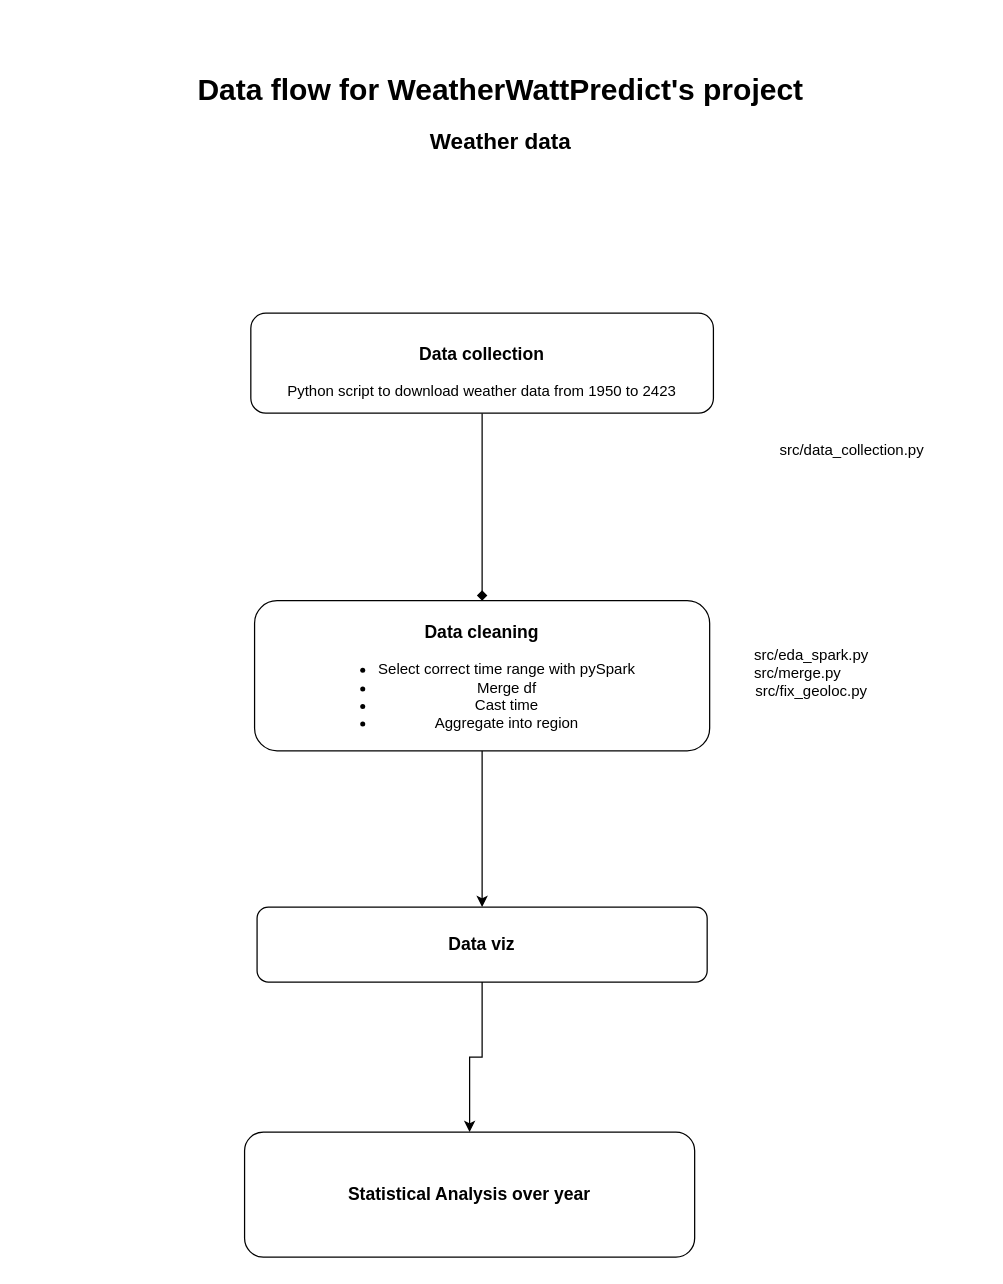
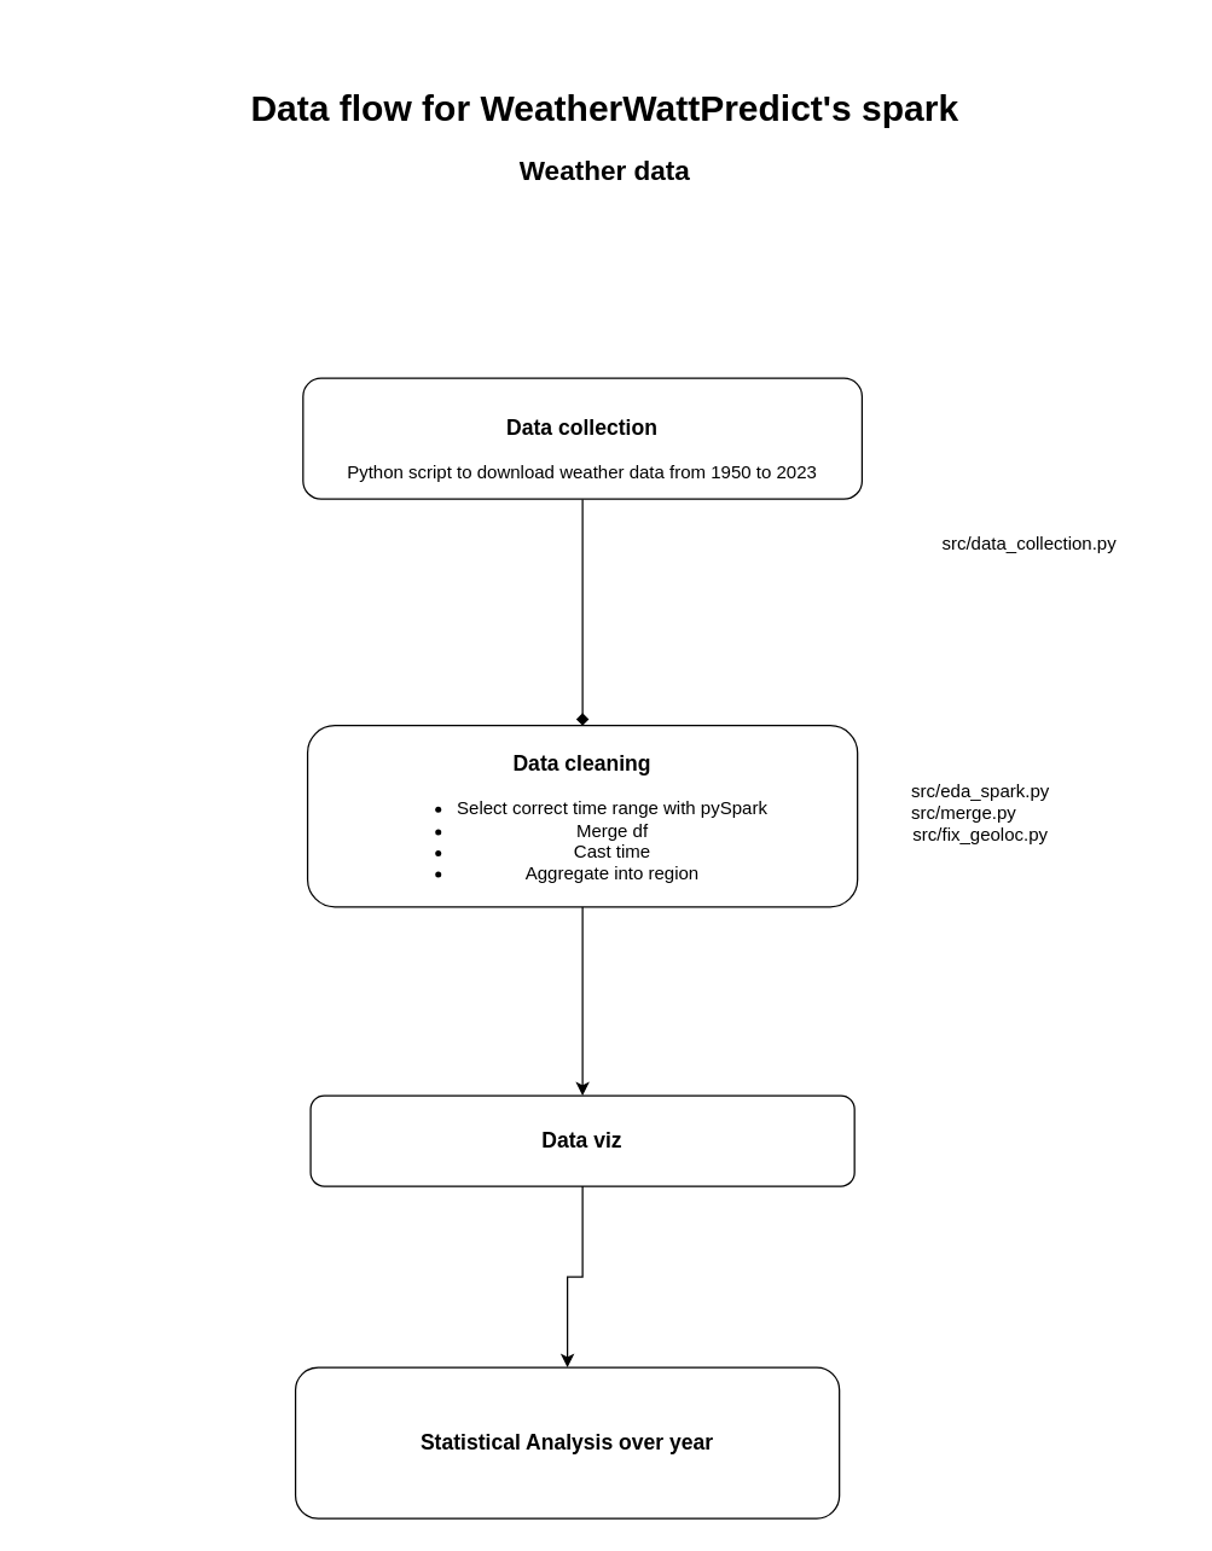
  <mxCell id="0" />
  <mxCell id="1" parent="0" />
  <mxCell id="2" value="" style="edgeStyle=orthogonalEdgeStyle;rounded=0;orthogonalLoop=1;jettySize=auto;html=1;endArrow=diamond;" edge="1" parent="1" source="3" target="7"><mxGeometry relative="1" as="geometry" /></mxCell>
- <mxCell id="3" value="&lt;h3&gt;&lt;b&gt;Data collection&lt;/b&gt;&lt;/h3&gt;Python script to download weather data from 1950 to 2423" style="rounded=1;whiteSpace=wrap;html=1;fontSize=12;glass=0;strokeWidth=1;shadow=0;" parent="1" vertex="1"><mxGeometry x="200" y="250" width="370" height="80" as="geometry" /></mxCell>
- <mxCell id="4" value="&lt;h1&gt;Data flow for&amp;nbsp;WeatherWattPredict's project&lt;/h1&gt;&lt;h2&gt;Weather data&lt;/h2&gt;" style="text;html=1;strokeColor=none;fillColor=none;align=center;verticalAlign=middle;whiteSpace=wrap;rounded=0;" vertex="1" parent="1"><mxGeometry x="20" y="20" width="760" height="140" as="geometry" /></mxCell>
+ <mxCell id="3" value="&lt;h3&gt;&lt;b&gt;Data collection&lt;/b&gt;&lt;/h3&gt;Python script to download weather data from 1950 to 2023" style="rounded=1;whiteSpace=wrap;html=1;fontSize=12;glass=0;strokeWidth=1;shadow=0;" parent="1" vertex="1"><mxGeometry x="200" y="250" width="370" height="80" as="geometry" /></mxCell>
+ <mxCell id="4" value="&lt;h1&gt;Data flow for&amp;nbsp;WeatherWattPredict's spark&lt;/h1&gt;&lt;h2&gt;Weather data&lt;/h2&gt;" style="text;html=1;strokeColor=none;fillColor=none;align=center;verticalAlign=middle;whiteSpace=wrap;rounded=0;" vertex="1" parent="1"><mxGeometry x="20" y="20" width="760" height="140" as="geometry" /></mxCell>
  <mxCell id="5" value="src/data_collection.py" style="text;html=1;strokeColor=none;fillColor=none;align=center;verticalAlign=middle;whiteSpace=wrap;overflow=hidden;" vertex="1" parent="1"><mxGeometry x="601" y="350" width="160" height="20" as="geometry" /></mxCell>
  <mxCell id="6" value="" style="edgeStyle=orthogonalEdgeStyle;rounded=0;orthogonalLoop=1;jettySize=auto;html=1;" edge="1" parent="1" source="7" target="10"><mxGeometry relative="1" as="geometry" /></mxCell>
  <mxCell id="7" value="&lt;h3&gt;&lt;b&gt;Data cleaning&lt;/b&gt;&lt;/h3&gt;&lt;ul&gt;&lt;li&gt;Select correct time range with pySpark&lt;/li&gt;&lt;li&gt;Merge df&lt;/li&gt;&lt;li&gt;Cast time&lt;/li&gt;&lt;li&gt;Aggregate into region&lt;/li&gt;&lt;/ul&gt;" style="rounded=1;whiteSpace=wrap;html=1;fontSize=12;glass=0;strokeWidth=1;shadow=0;" vertex="1" parent="1"><mxGeometry x="203" y="480" width="364" height="120" as="geometry" /></mxCell>
  <mxCell id="8" value="&lt;div style=&quot;&quot;&gt;src/eda_spark.py&lt;/div&gt;&lt;span style=&quot;caret-color: rgb(0, 0, 0); color: rgb(0, 0, 0); font-family: Helvetica; font-size: 12px; font-style: normal; font-variant-caps: normal; font-weight: 400; letter-spacing: normal; text-indent: 0px; text-transform: none; word-spacing: 0px; -webkit-text-stroke-width: 0px; background-color: rgb(251, 251, 251); text-decoration: none; float: none; display: inline !important;&quot;&gt;&lt;div style=&quot;&quot;&gt;src/merge.py&lt;/div&gt;&lt;div style=&quot;text-align: center;&quot;&gt;src/fix_geoloc.py&lt;/div&gt;&lt;/span&gt;" style="text;whiteSpace=wrap;html=1;" vertex="1" parent="1"><mxGeometry x="601" y="510" width="150" height="50" as="geometry" /></mxCell>
  <mxCell id="9" value="" style="edgeStyle=orthogonalEdgeStyle;rounded=0;orthogonalLoop=1;jettySize=auto;html=1;" edge="1" parent="1" source="10" target="11"><mxGeometry relative="1" as="geometry" /></mxCell>
  <mxCell id="10" value="&lt;h3&gt;Data viz&lt;/h3&gt;" style="whiteSpace=wrap;html=1;rounded=1;glass=0;strokeWidth=1;shadow=0;" vertex="1" parent="1"><mxGeometry x="205" y="725" width="360" height="60" as="geometry" /></mxCell>
  <mxCell id="11" value="&lt;h3&gt;Statistical Analysis over year&lt;/h3&gt;" style="whiteSpace=wrap;html=1;rounded=1;glass=0;strokeWidth=1;shadow=0;" vertex="1" parent="1"><mxGeometry x="195" y="905" width="360" height="100" as="geometry" /></mxCell>
